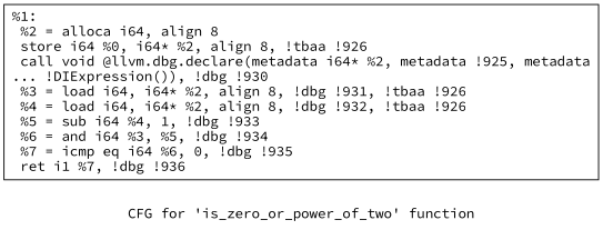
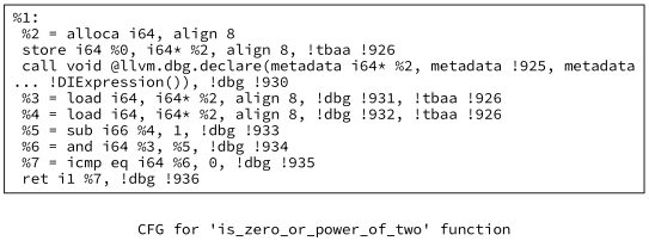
  digraph {
    label="CFG for 'is_zero_or_power_of_two' function"
    fontname="Source Code Pro"
-   n1 [label="{%1:\l  %2 = alloca i64, align 8\l  store i64 %0, i64* %2, align 8, !tbaa !926\l  call void @llvm.dbg.declare(metadata i64* %2, metadata !925, metadata\l... !DIExpression()), !dbg !930\l  %3 = load i64, i64* %2, align 8, !dbg !931, !tbaa !926\l  %4 = load i64, i64* %2, align 8, !dbg !932, !tbaa !926\l  %5 = sub i64 %4, 1, !dbg !933\l  %6 = and i64 %3, %5, !dbg !934\l  %7 = icmp eq i64 %6, 0, !dbg !935\l  ret i1 %7, !dbg !936\l}" shape=record fontname="Source Code Pro"]
+   n1 [label="{%1:\l  %2 = alloca i64, align 8\l  store i64 %0, i64* %2, align 8, !tbaa !926\l  call void @llvm.dbg.declare(metadata i64* %2, metadata !925, metadata\l... !DIExpression()), !dbg !930\l  %3 = load i64, i64* %2, align 8, !dbg !931, !tbaa !926\l  %4 = load i64, i64* %2, align 8, !dbg !932, !tbaa !926\l  %5 = sub i66 %4, 1, !dbg !933\l  %6 = and i64 %3, %5, !dbg !934\l  %7 = icmp eq i64 %6, 0, !dbg !935\l  ret i1 %7, !dbg !936\l}" shape=record fontname="Source Code Pro"]
  }
